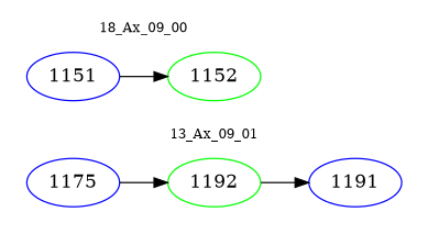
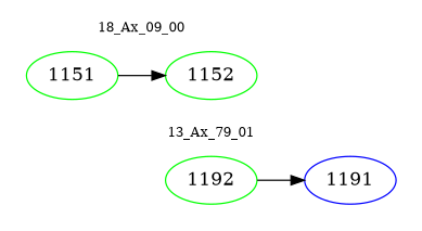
  digraph {
    rankdir=LR
    node [color=blue]
    edge [color=black]
-   n1 [label=1175]
    n2 [label=1191]
    n3 [color=green label=1192]
-   n4 [label=1151]
+   n4 [color=green label=1151]
    n5 [color=green label=1152]
    subgraph cluster_1 {
      color=white
      fontsize=10
-     label="13_Ax_09_01"
-     n1
+     label="13_Ax_79_01"
      n2
      n3
    }
    subgraph cluster_2 {
      color=white
      fontsize=10
      label="18_Ax_09_00"
      n4
      n5
    }
-   n1 -> n3
    n3 -> n2
    n4 -> n5
  }
